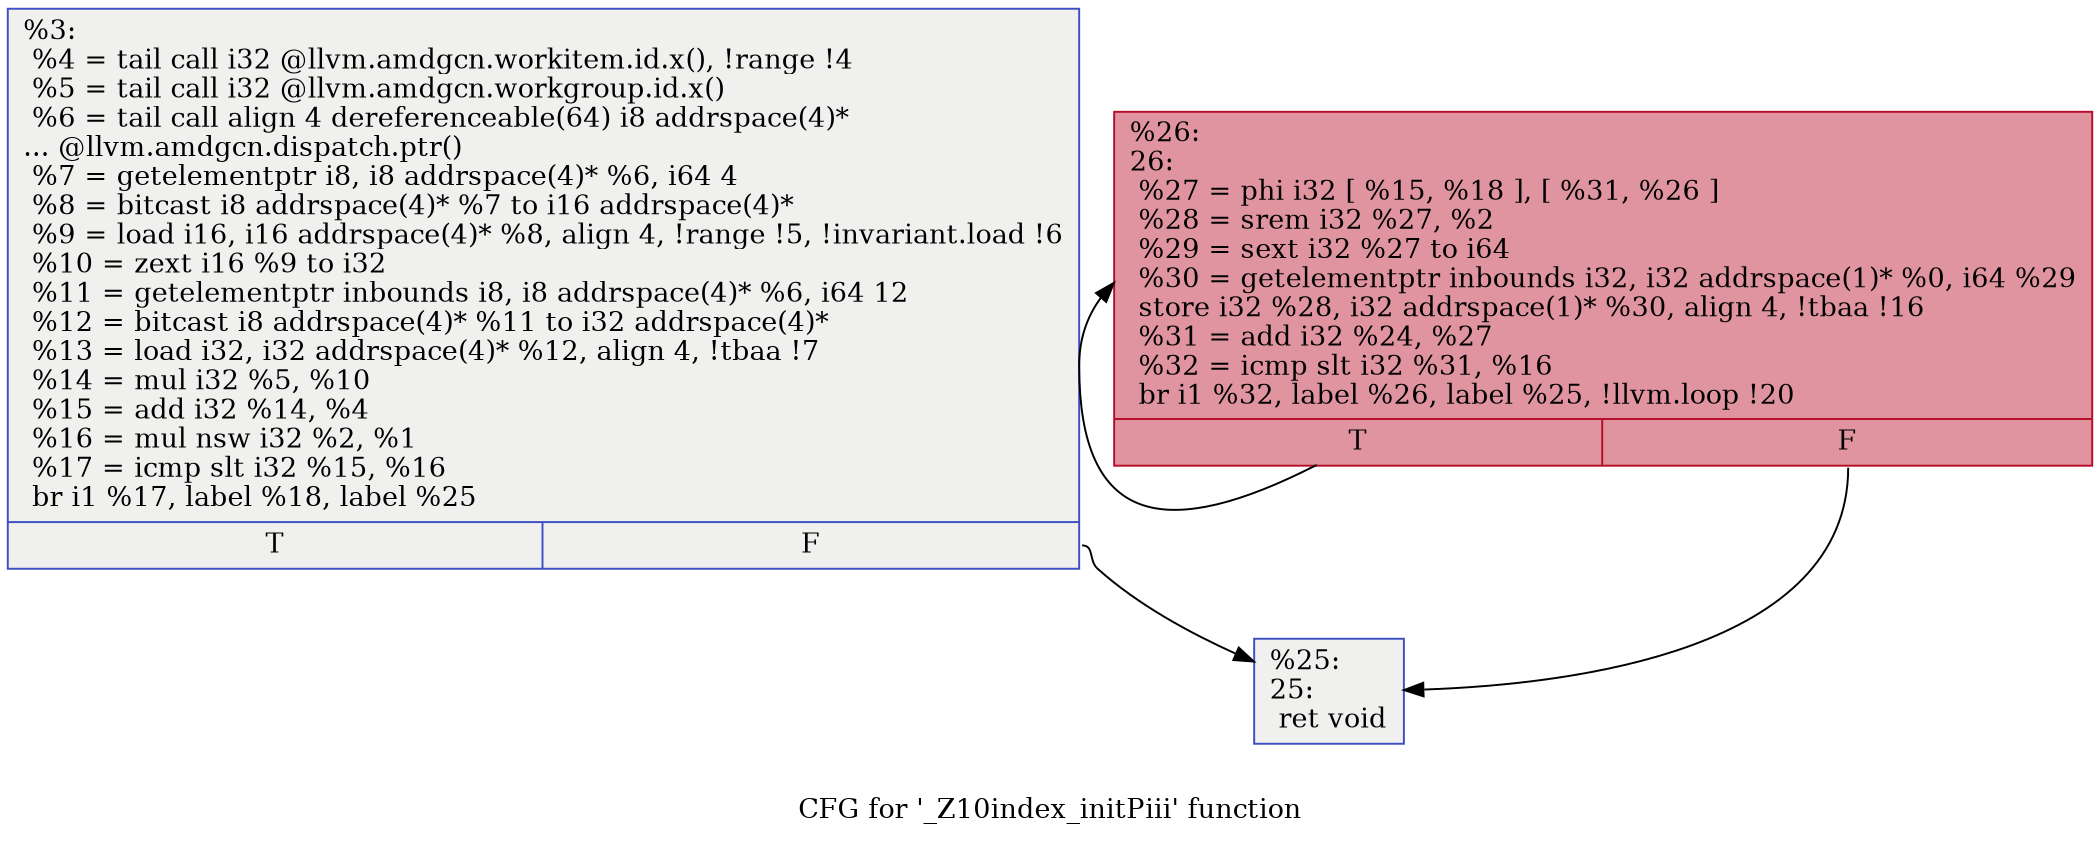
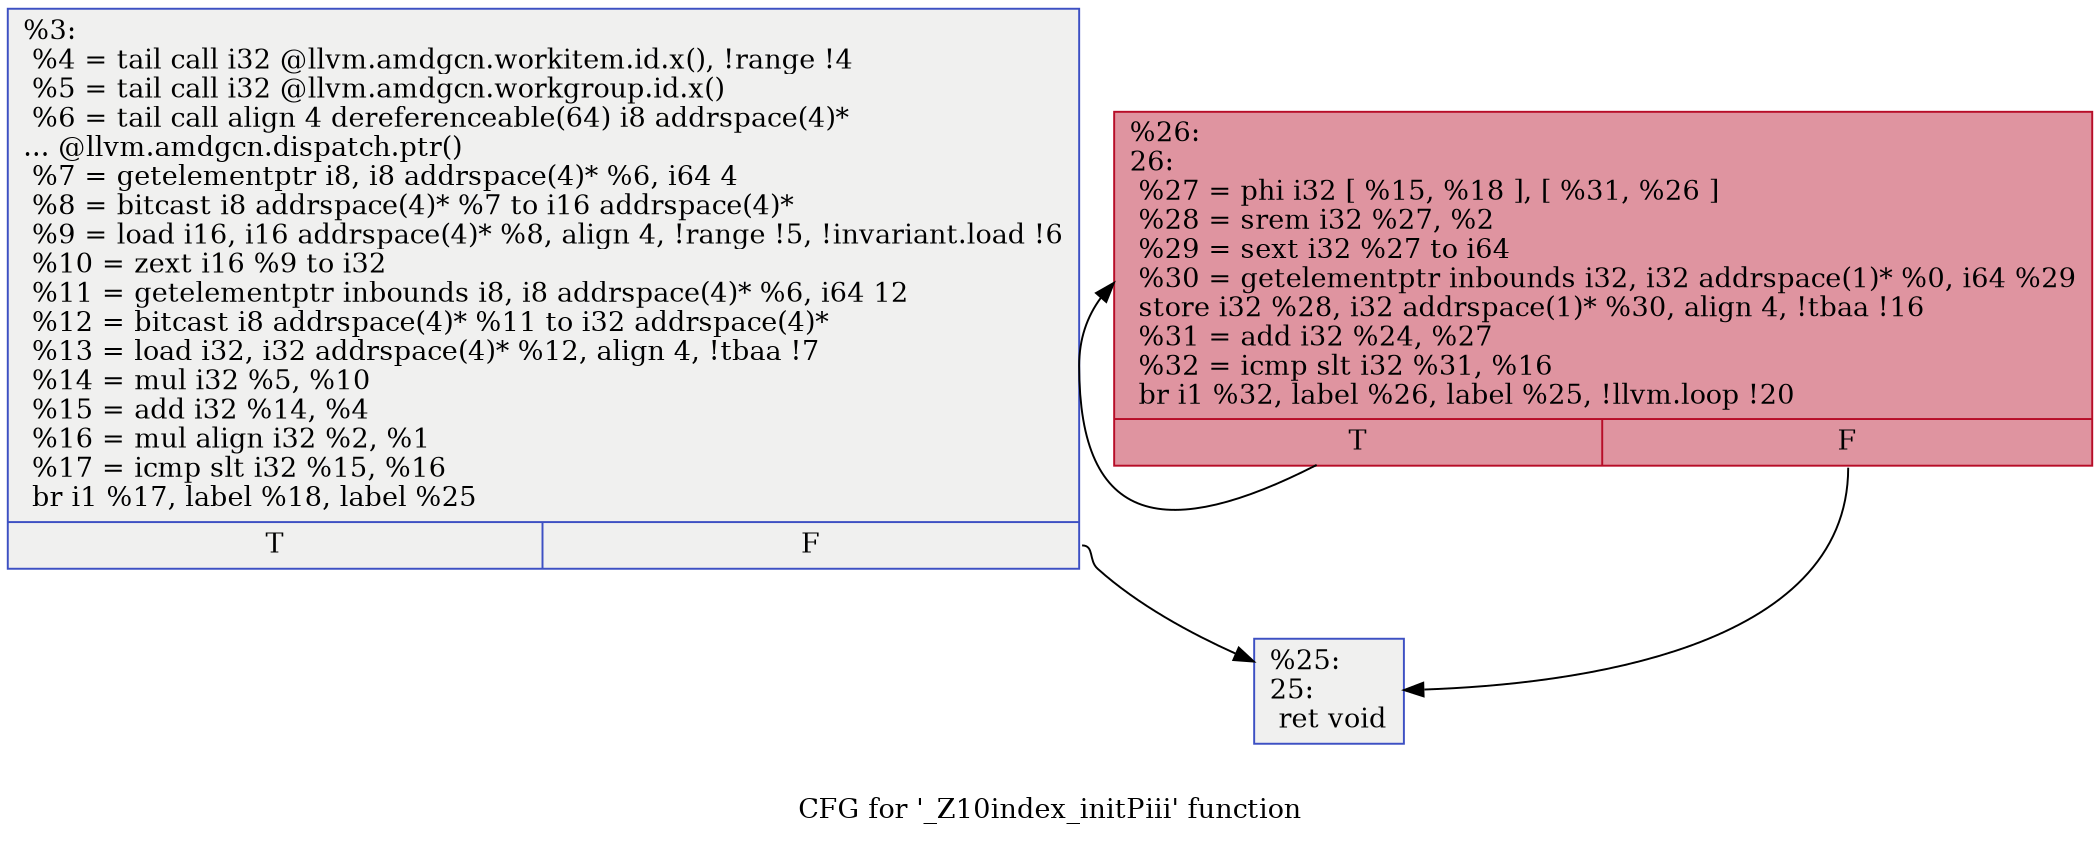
  digraph {
    fontname="DejaVu Serif"
    label="CFG for '_Z10index_initPiii' function"
    node [color="#3d50c3ff" fillcolor="#dedcdb70" fontname="DejaVu Serif" shape=record style=filled]
    edge [fontname="DejaVu Serif" tailport=s1]
-   n1 [label="{%3:\l  %4 = tail call i32 @llvm.amdgcn.workitem.id.x(), !range !4\l  %5 = tail call i32 @llvm.amdgcn.workgroup.id.x()\l  %6 = tail call align 4 dereferenceable(64) i8 addrspace(4)*\l... @llvm.amdgcn.dispatch.ptr()\l  %7 = getelementptr i8, i8 addrspace(4)* %6, i64 4\l  %8 = bitcast i8 addrspace(4)* %7 to i16 addrspace(4)*\l  %9 = load i16, i16 addrspace(4)* %8, align 4, !range !5, !invariant.load !6\l  %10 = zext i16 %9 to i32\l  %11 = getelementptr inbounds i8, i8 addrspace(4)* %6, i64 12\l  %12 = bitcast i8 addrspace(4)* %11 to i32 addrspace(4)*\l  %13 = load i32, i32 addrspace(4)* %12, align 4, !tbaa !7\l  %14 = mul i32 %5, %10\l  %15 = add i32 %14, %4\l  %16 = mul nsw i32 %2, %1\l  %17 = icmp slt i32 %15, %16\l  br i1 %17, label %18, label %25\l|{<s0>T|<s1>F}}"]
+   n1 [label="{%3:\l  %4 = tail call i32 @llvm.amdgcn.workitem.id.x(), !range !4\l  %5 = tail call i32 @llvm.amdgcn.workgroup.id.x()\l  %6 = tail call align 4 dereferenceable(64) i8 addrspace(4)*\l... @llvm.amdgcn.dispatch.ptr()\l  %7 = getelementptr i8, i8 addrspace(4)* %6, i64 4\l  %8 = bitcast i8 addrspace(4)* %7 to i16 addrspace(4)*\l  %9 = load i16, i16 addrspace(4)* %8, align 4, !range !5, !invariant.load !6\l  %10 = zext i16 %9 to i32\l  %11 = getelementptr inbounds i8, i8 addrspace(4)* %6, i64 12\l  %12 = bitcast i8 addrspace(4)* %11 to i32 addrspace(4)*\l  %13 = load i32, i32 addrspace(4)* %12, align 4, !tbaa !7\l  %14 = mul i32 %5, %10\l  %15 = add i32 %14, %4\l  %16 = mul align i32 %2, %1\l  %17 = icmp slt i32 %15, %16\l  br i1 %17, label %18, label %25\l|{<s0>T|<s1>F}}"]
    n2 [label="{%25:\l25:                                               \l  ret void\l}"]
    n3 [color="#b70d28ff" fillcolor="#b70d2870" label="{%26:\l26:                                               \l  %27 = phi i32 [ %15, %18 ], [ %31, %26 ]\l  %28 = srem i32 %27, %2\l  %29 = sext i32 %27 to i64\l  %30 = getelementptr inbounds i32, i32 addrspace(1)* %0, i64 %29\l  store i32 %28, i32 addrspace(1)* %30, align 4, !tbaa !16\l  %31 = add i32 %24, %27\l  %32 = icmp slt i32 %31, %16\l  br i1 %32, label %26, label %25, !llvm.loop !20\l|{<s0>T|<s1>F}}"]
    n1 -> n2
    n3 -> n2
    n3 -> n3 [tailport=s0]
  }
